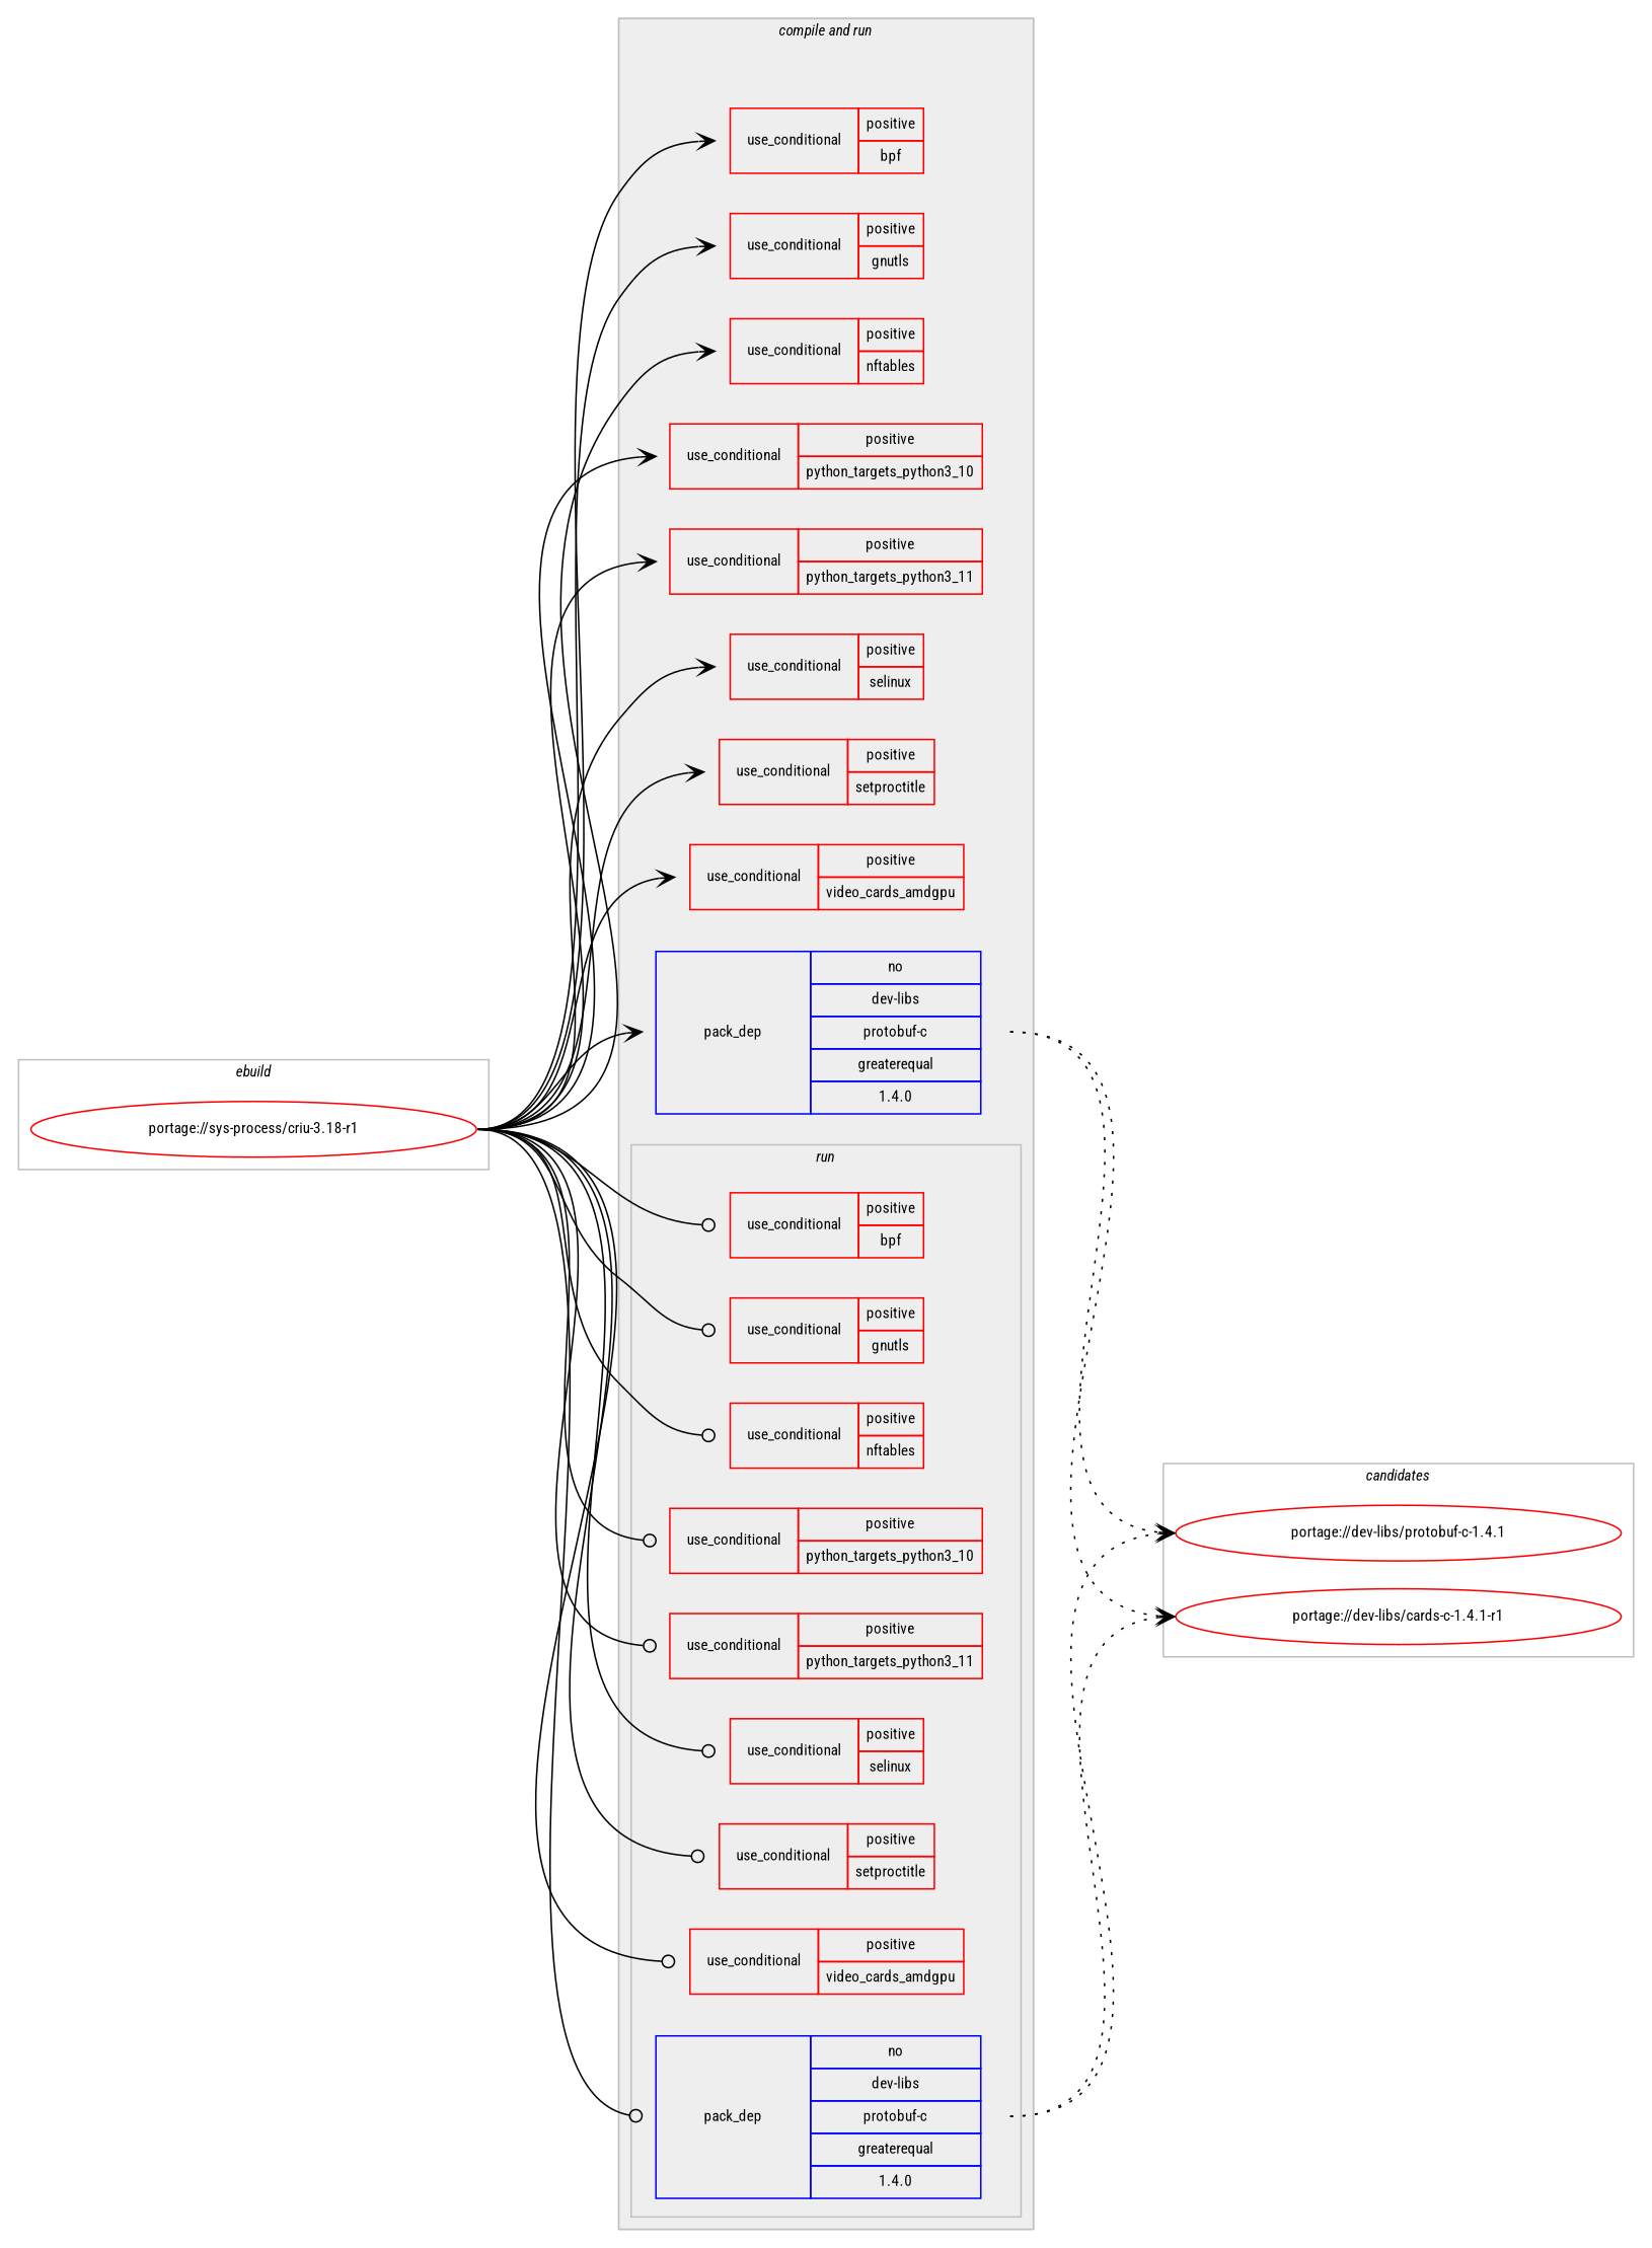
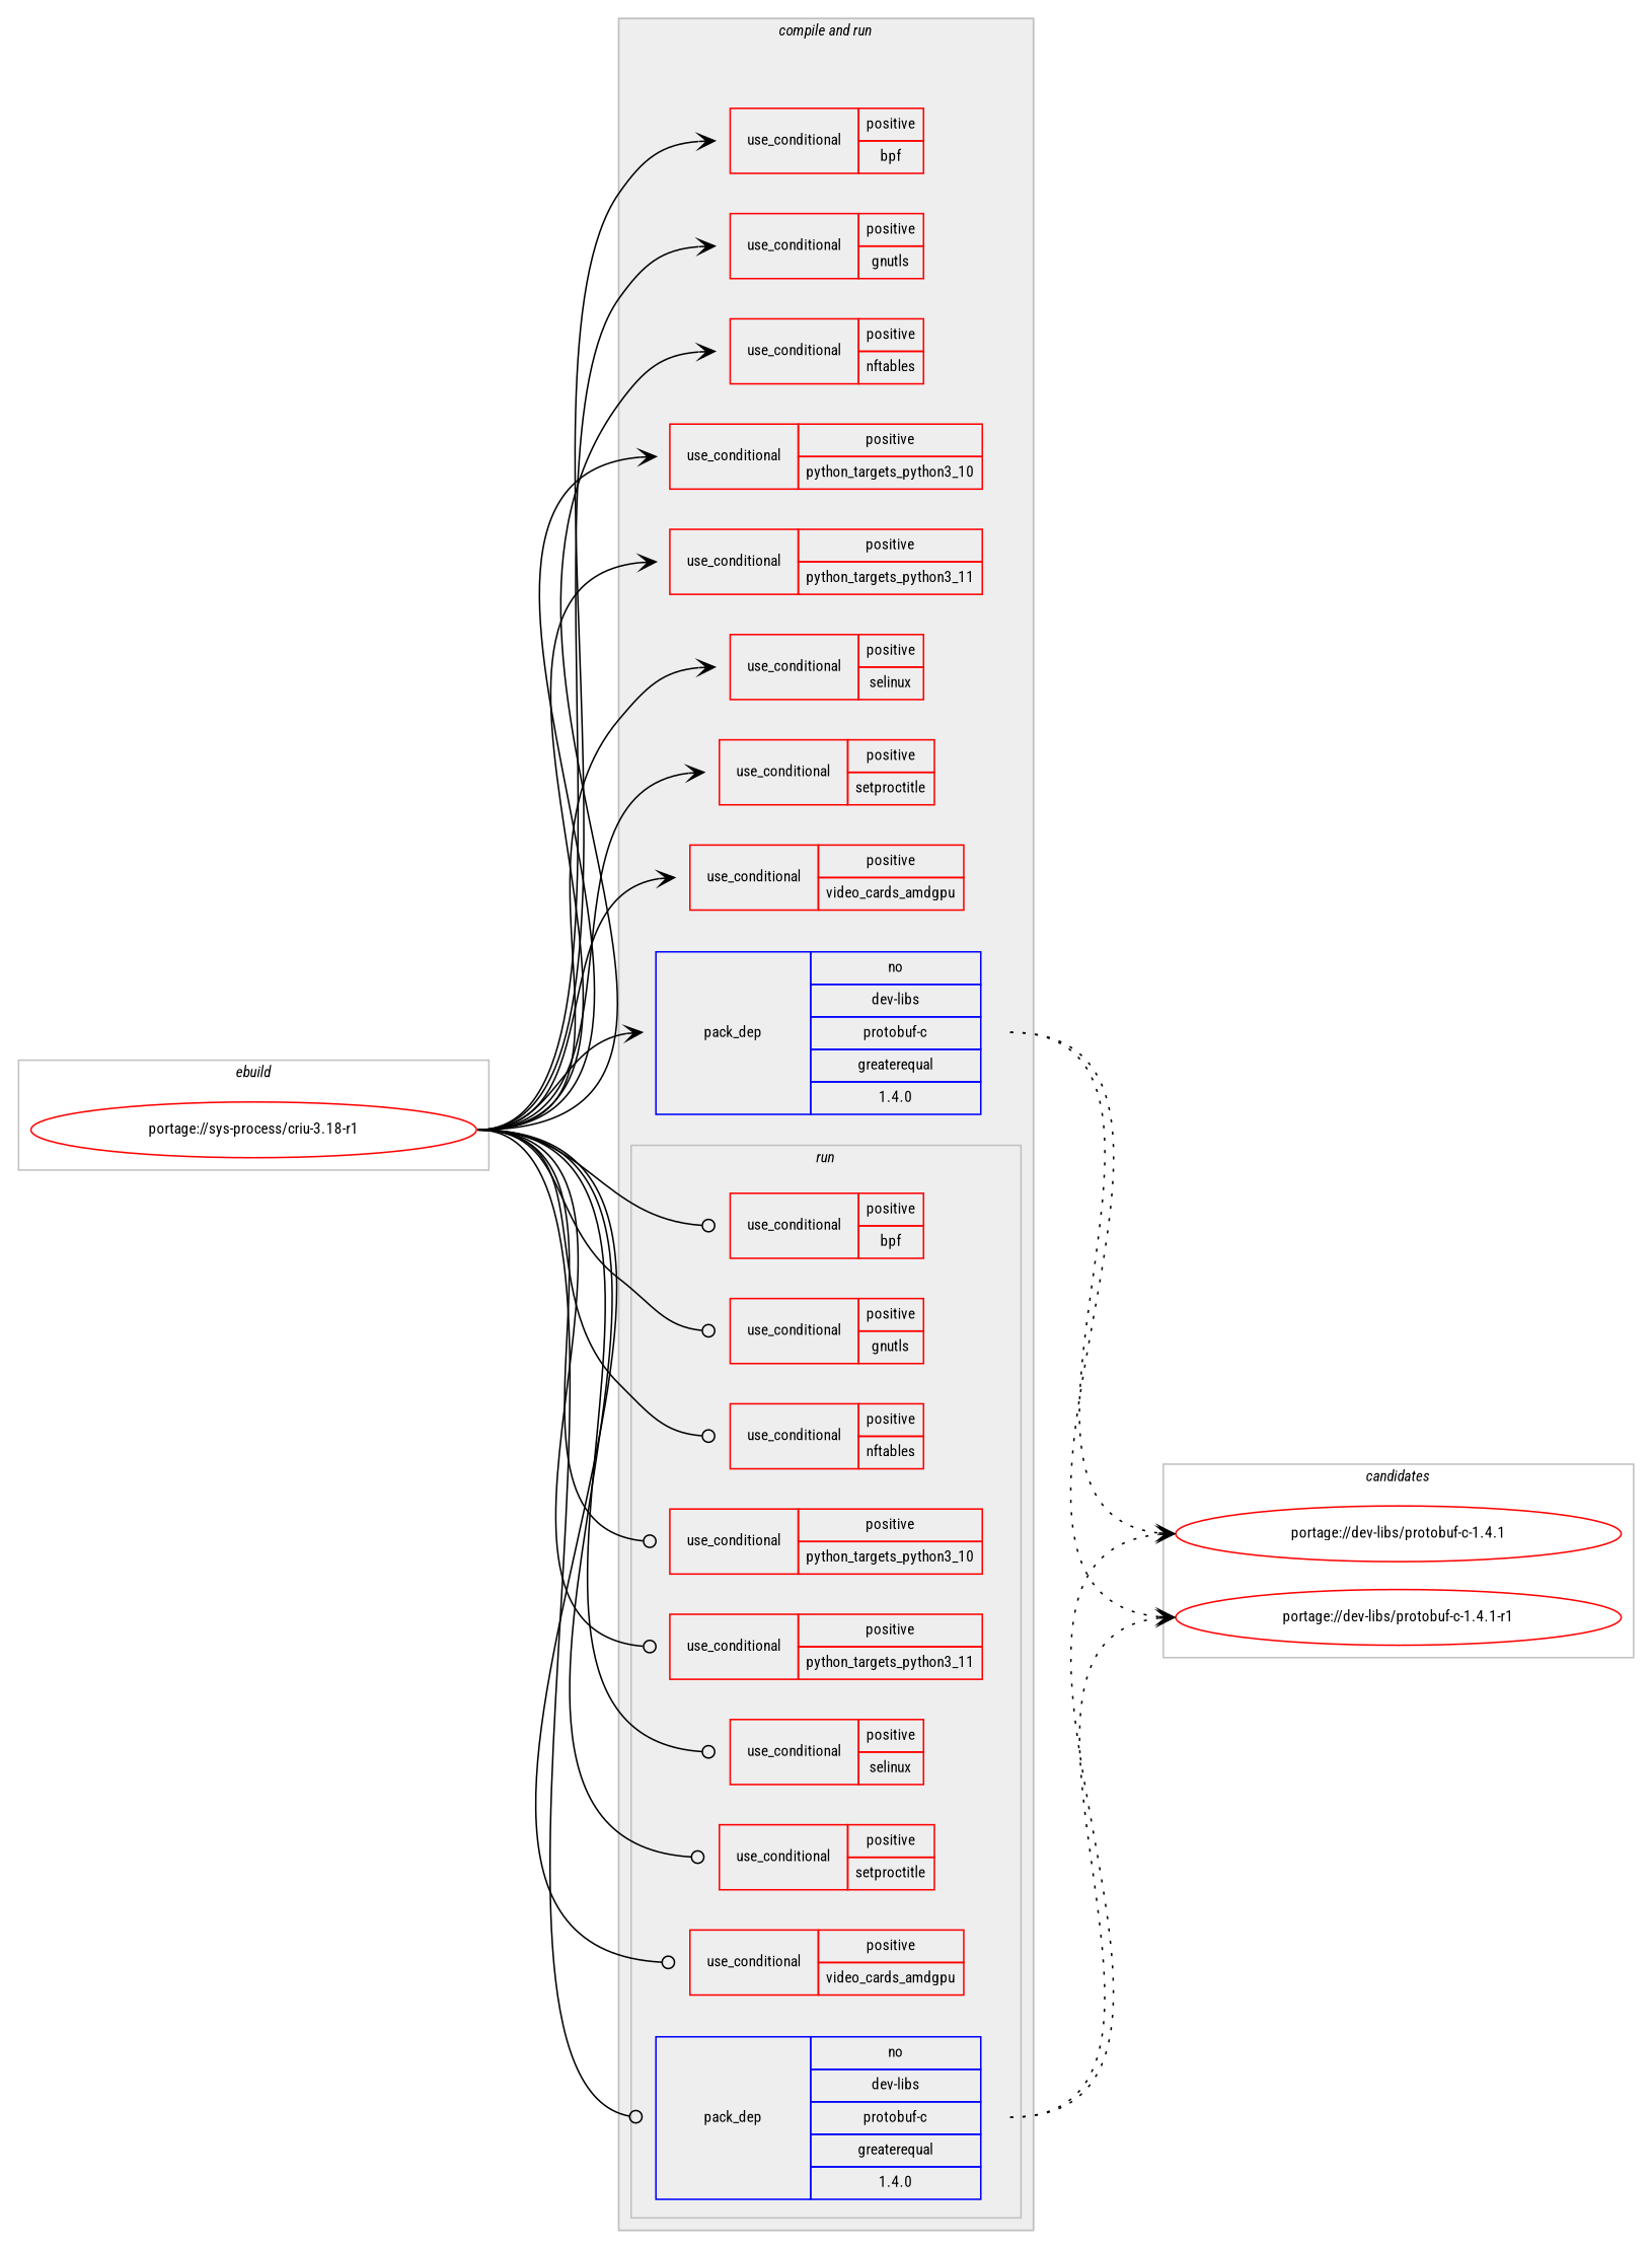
  digraph {
    compound=true
    concentrate=true
    fontname="Roboto Condensed"
    fontsize=10
    newrank=true
    rankdir=LR
    ranksep=1.5
    node [color=red fontname="Roboto Condensed" fontsize=10 shape=none]
    edge [arrowhead=vee headport=w style=solid tailport=e weight=20 fontname="Roboto Condensed"]
    n1 [label="portage://sys-process/criu-3.18-r1" width=4 shape=""]
    n2 [label=<<TABLE BORDER="0" CELLBORDER="1" CELLSPACING="0" CELLPADDING="4"><TR><TD ROWSPAN="3" CELLPADDING="10">use_conditional</TD></TR><TR><TD>positive</TD></TR><TR><TD>bpf</TD></TR></TABLE>>]
    n3 [label=<<TABLE BORDER="0" CELLBORDER="1" CELLSPACING="0" CELLPADDING="4"><TR><TD ROWSPAN="3" CELLPADDING="10">use_conditional</TD></TR><TR><TD>positive</TD></TR><TR><TD>gnutls</TD></TR></TABLE>>]
    n4 [label=<<TABLE BORDER="0" CELLBORDER="1" CELLSPACING="0" CELLPADDING="4"><TR><TD ROWSPAN="3" CELLPADDING="10">use_conditional</TD></TR><TR><TD>positive</TD></TR><TR><TD>nftables</TD></TR></TABLE>>]
    n5 [label=<<TABLE BORDER="0" CELLBORDER="1" CELLSPACING="0" CELLPADDING="4"><TR><TD ROWSPAN="3" CELLPADDING="10">use_conditional</TD></TR><TR><TD>positive</TD></TR><TR><TD>python_targets_python3_10</TD></TR></TABLE>>]
    n6 [label=<<TABLE BORDER="0" CELLBORDER="1" CELLSPACING="0" CELLPADDING="4"><TR><TD ROWSPAN="3" CELLPADDING="10">use_conditional</TD></TR><TR><TD>positive</TD></TR><TR><TD>python_targets_python3_11</TD></TR></TABLE>>]
    n7 [label=<<TABLE BORDER="0" CELLBORDER="1" CELLSPACING="0" CELLPADDING="4"><TR><TD ROWSPAN="3" CELLPADDING="10">use_conditional</TD></TR><TR><TD>positive</TD></TR><TR><TD>selinux</TD></TR></TABLE>>]
    n8 [label=<<TABLE BORDER="0" CELLBORDER="1" CELLSPACING="0" CELLPADDING="4"><TR><TD ROWSPAN="3" CELLPADDING="10">use_conditional</TD></TR><TR><TD>positive</TD></TR><TR><TD>setproctitle</TD></TR></TABLE>>]
    n9 [label=<<TABLE BORDER="0" CELLBORDER="1" CELLSPACING="0" CELLPADDING="4"><TR><TD ROWSPAN="3" CELLPADDING="10">use_conditional</TD></TR><TR><TD>positive</TD></TR><TR><TD>video_cards_amdgpu</TD></TR></TABLE>>]
    n10 [color=blue label=<<TABLE BORDER="0" CELLBORDER="1" CELLSPACING="0" CELLPADDING="4" WIDTH="220"><TR><TD ROWSPAN="6" CELLPADDING="30">pack_dep</TD></TR><TR><TD WIDTH="110">no</TD></TR><TR><TD>dev-libs</TD></TR><TR><TD>protobuf-c</TD></TR><TR><TD>greaterequal</TD></TR><TR><TD>1.4.0</TD></TR></TABLE>>]
    n11 [label=<<TABLE BORDER="0" CELLBORDER="1" CELLSPACING="0" CELLPADDING="4"><TR><TD ROWSPAN="3" CELLPADDING="10">use_conditional</TD></TR><TR><TD>positive</TD></TR><TR><TD>bpf</TD></TR></TABLE>>]
    n12 [label=<<TABLE BORDER="0" CELLBORDER="1" CELLSPACING="0" CELLPADDING="4"><TR><TD ROWSPAN="3" CELLPADDING="10">use_conditional</TD></TR><TR><TD>positive</TD></TR><TR><TD>gnutls</TD></TR></TABLE>>]
    n13 [label=<<TABLE BORDER="0" CELLBORDER="1" CELLSPACING="0" CELLPADDING="4"><TR><TD ROWSPAN="3" CELLPADDING="10">use_conditional</TD></TR><TR><TD>positive</TD></TR><TR><TD>nftables</TD></TR></TABLE>>]
    n14 [label=<<TABLE BORDER="0" CELLBORDER="1" CELLSPACING="0" CELLPADDING="4"><TR><TD ROWSPAN="3" CELLPADDING="10">use_conditional</TD></TR><TR><TD>positive</TD></TR><TR><TD>python_targets_python3_10</TD></TR></TABLE>>]
    n15 [label=<<TABLE BORDER="0" CELLBORDER="1" CELLSPACING="0" CELLPADDING="4"><TR><TD ROWSPAN="3" CELLPADDING="10">use_conditional</TD></TR><TR><TD>positive</TD></TR><TR><TD>python_targets_python3_11</TD></TR></TABLE>>]
    n16 [label=<<TABLE BORDER="0" CELLBORDER="1" CELLSPACING="0" CELLPADDING="4"><TR><TD ROWSPAN="3" CELLPADDING="10">use_conditional</TD></TR><TR><TD>positive</TD></TR><TR><TD>selinux</TD></TR></TABLE>>]
    n17 [label=<<TABLE BORDER="0" CELLBORDER="1" CELLSPACING="0" CELLPADDING="4"><TR><TD ROWSPAN="3" CELLPADDING="10">use_conditional</TD></TR><TR><TD>positive</TD></TR><TR><TD>setproctitle</TD></TR></TABLE>>]
    n18 [label=<<TABLE BORDER="0" CELLBORDER="1" CELLSPACING="0" CELLPADDING="4"><TR><TD ROWSPAN="3" CELLPADDING="10">use_conditional</TD></TR><TR><TD>positive</TD></TR><TR><TD>video_cards_amdgpu</TD></TR></TABLE>>]
    n19 [color=blue label=<<TABLE BORDER="0" CELLBORDER="1" CELLSPACING="0" CELLPADDING="4" WIDTH="220"><TR><TD ROWSPAN="6" CELLPADDING="30">pack_dep</TD></TR><TR><TD WIDTH="110">no</TD></TR><TR><TD>dev-libs</TD></TR><TR><TD>protobuf-c</TD></TR><TR><TD>greaterequal</TD></TR><TR><TD>1.4.0</TD></TR></TABLE>>]
    n20 [label="portage://dev-libs/protobuf-c-1.4.1" width=4 shape=""]
-   n21 [label="portage://dev-libs/cards-c-1.4.1-r1" width=4 shape=""]
+   n21 [label="portage://dev-libs/protobuf-c-1.4.1-r1" width=4 shape=""]
    subgraph cluster_1 {
      color=gray
      label=<<i>ebuild</i>>
      rank=same
      n1
    }
    subgraph cluster_2 {
      color=gray
      label=<<i>dependencies</i>>
      subgraph cluster_3 {
        color=gray
        fillcolor="#eeeeee"
        label=<<i>compile</i>>
        style=filled
        subgraph sub_4 {
          color=gray
          fillcolor="#eeeeee"
          label=<<i>compile</i>>
          style=filled
          n2
        }
        subgraph sub_5 {
          color=gray
          fillcolor="#eeeeee"
          label=<<i>compile</i>>
          style=filled
          n3
        }
        subgraph sub_6 {
          color=gray
          fillcolor="#eeeeee"
          label=<<i>compile</i>>
          style=filled
          n4
        }
        subgraph sub_7 {
          color=gray
          fillcolor="#eeeeee"
          label=<<i>compile</i>>
          style=filled
          n5
        }
        subgraph sub_8 {
          color=gray
          fillcolor="#eeeeee"
          label=<<i>compile</i>>
          style=filled
          n6
        }
        subgraph sub_9 {
          color=gray
          fillcolor="#eeeeee"
          label=<<i>compile</i>>
          style=filled
          n7
        }
        subgraph sub_10 {
          color=gray
          fillcolor="#eeeeee"
          label=<<i>compile</i>>
          style=filled
          n8
        }
        subgraph sub_11 {
          color=gray
          fillcolor="#eeeeee"
          label=<<i>compile</i>>
          style=filled
          n9
        }
        subgraph sub_12 {
          color=gray
          fillcolor="#eeeeee"
          label=<<i>compile</i>>
          style=filled
          n10
        }
      }
      subgraph cluster_13 {
        color=gray
        fillcolor="#eeeeee"
        label=<<i>compile and run</i>>
        style=filled
      }
      subgraph cluster_14 {
        color=gray
        fillcolor="#eeeeee"
        label=<<i>run</i>>
        style=filled
        subgraph sub_15 {
          color=gray
          fillcolor="#eeeeee"
          label=<<i>run</i>>
          style=filled
          n11
        }
        subgraph sub_16 {
          color=gray
          fillcolor="#eeeeee"
          label=<<i>run</i>>
          style=filled
          n12
        }
        subgraph sub_17 {
          color=gray
          fillcolor="#eeeeee"
          label=<<i>run</i>>
          style=filled
          n13
        }
        subgraph sub_18 {
          color=gray
          fillcolor="#eeeeee"
          label=<<i>run</i>>
          style=filled
          n14
        }
        subgraph sub_19 {
          color=gray
          fillcolor="#eeeeee"
          label=<<i>run</i>>
          style=filled
          n15
        }
        subgraph sub_20 {
          color=gray
          fillcolor="#eeeeee"
          label=<<i>run</i>>
          style=filled
          n16
        }
        subgraph sub_21 {
          color=gray
          fillcolor="#eeeeee"
          label=<<i>run</i>>
          style=filled
          n17
        }
        subgraph sub_22 {
          color=gray
          fillcolor="#eeeeee"
          label=<<i>run</i>>
          style=filled
          n18
        }
        subgraph sub_23 {
          color=gray
          fillcolor="#eeeeee"
          label=<<i>run</i>>
          style=filled
          n19
        }
      }
    }
    subgraph cluster_24 {
      color=gray
      label=<<i>candidates</i>>
      rank=same
      subgraph sub_25 {
        color=black
        label=<<i>candidates</i>>
        nodesep=1
        rank=same
        n20
        n21
      }
      subgraph sub_26 {
        color=black
        label=<<i>candidates</i>>
        nodesep=1
        rank=same
        n20
        n21
      }
    }
    n1 -> n2
    n1 -> n3
    n1 -> n4
    n1 -> n5
    n1 -> n6
    n1 -> n7
    n1 -> n8
    n1 -> n9
    n1 -> n10
    n1 -> n11 [arrowhead=odot]
    n1 -> n12 [arrowhead=odot]
    n1 -> n13 [arrowhead=odot]
    n1 -> n14 [arrowhead=odot]
    n1 -> n15 [arrowhead=odot]
    n1 -> n16 [arrowhead=odot]
    n1 -> n17 [arrowhead=odot]
    n1 -> n18 [arrowhead=odot]
    n1 -> n19 [arrowhead=odot]
    n10 -> n20 [style=dotted weight=100]
    n10 -> n21 [style=dotted weight=100]
    n19 -> n20 [style=dotted weight=100]
    n19 -> n21 [style=dotted weight=100]
  }
